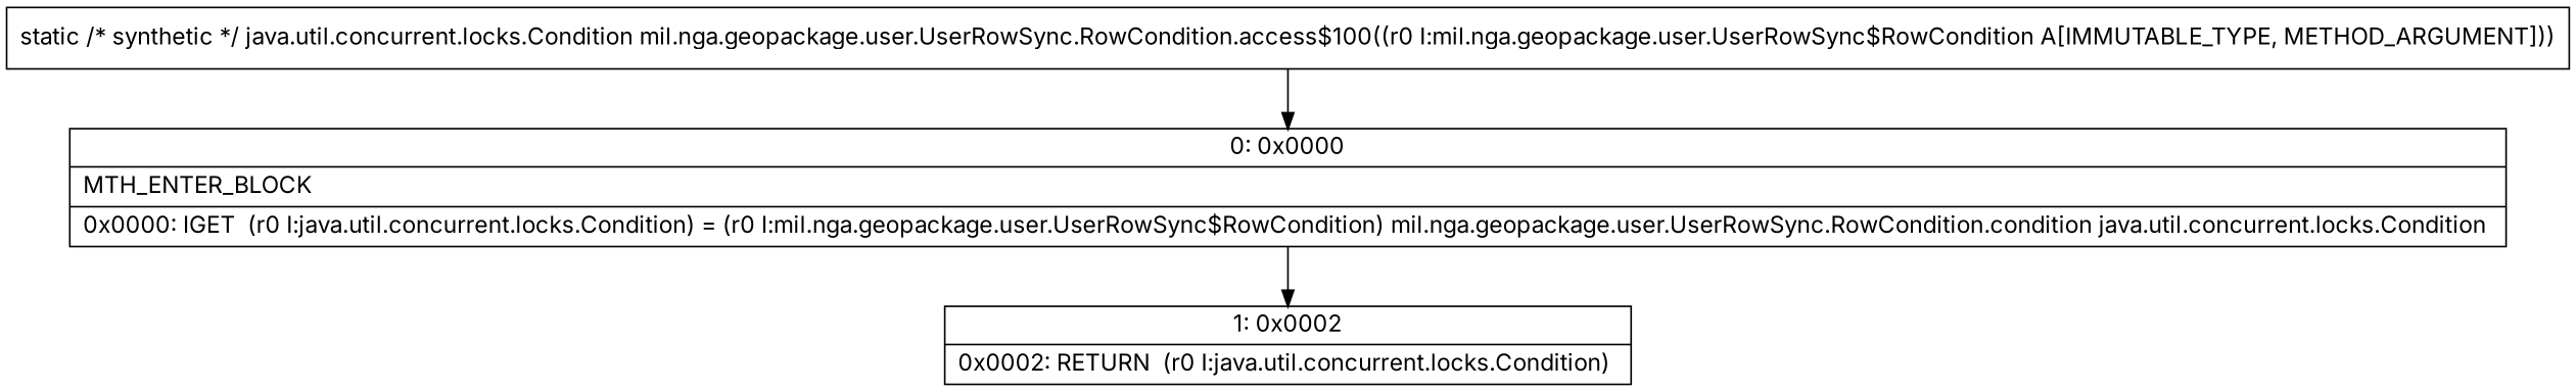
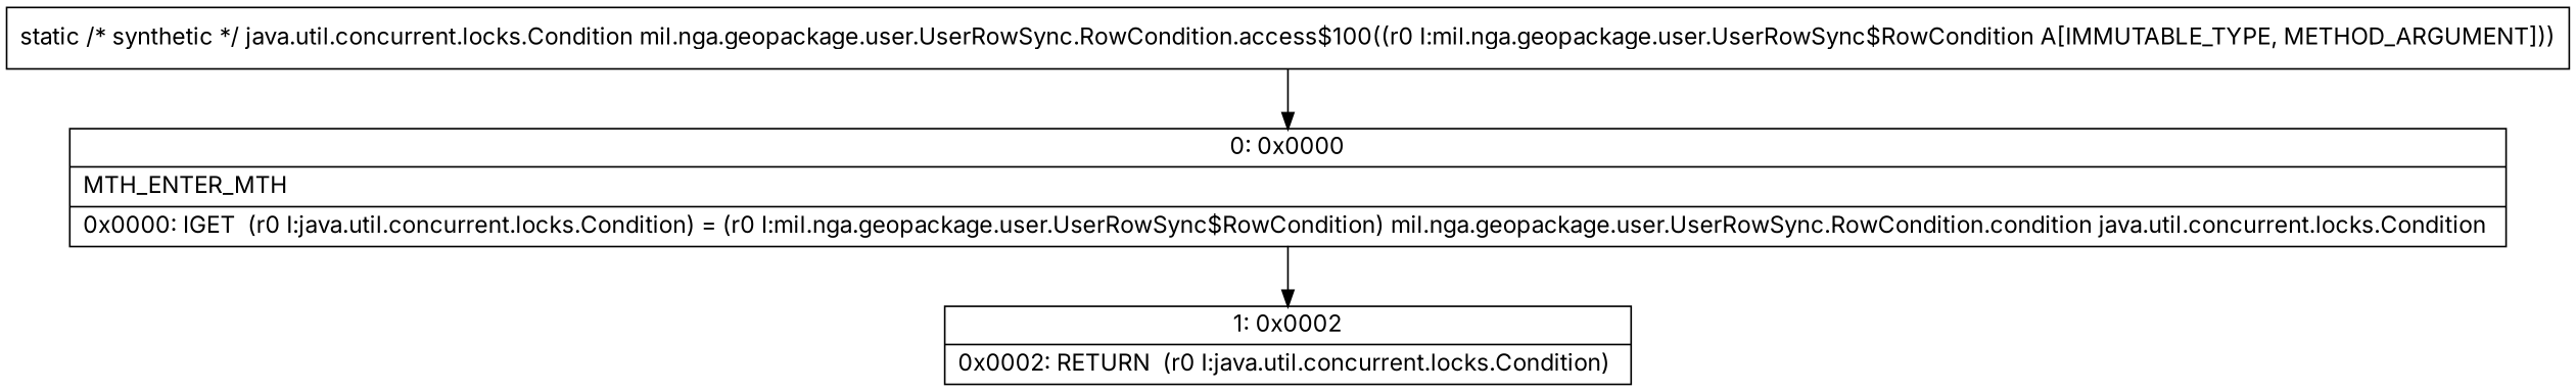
  digraph {
    fontname=Inter
    node [shape=record fontname=Inter]
    edge [fontname=Inter]
-   n1 [label="{0\:\ 0x0000|MTH_ENTER_BLOCK\l|0x0000: IGET  (r0 I:java.util.concurrent.locks.Condition) = (r0 I:mil.nga.geopackage.user.UserRowSync$RowCondition) mil.nga.geopackage.user.UserRowSync.RowCondition.condition java.util.concurrent.locks.Condition \l}"]
+   n1 [label="{0\:\ 0x0000|MTH_ENTER_MTH\l|0x0000: IGET  (r0 I:java.util.concurrent.locks.Condition) = (r0 I:mil.nga.geopackage.user.UserRowSync$RowCondition) mil.nga.geopackage.user.UserRowSync.RowCondition.condition java.util.concurrent.locks.Condition \l}"]
    n2 [label="{1\:\ 0x0002|0x0002: RETURN  (r0 I:java.util.concurrent.locks.Condition) \l}"]
    n3 [label="{static \/* synthetic *\/ java.util.concurrent.locks.Condition mil.nga.geopackage.user.UserRowSync.RowCondition.access$100((r0 I:mil.nga.geopackage.user.UserRowSync$RowCondition A[IMMUTABLE_TYPE, METHOD_ARGUMENT])) }"]
    n1 -> n2
    n3 -> n1
  }
